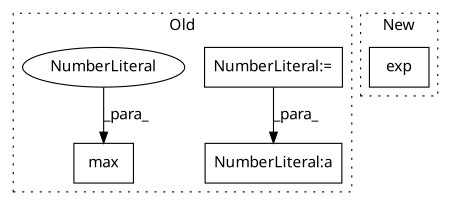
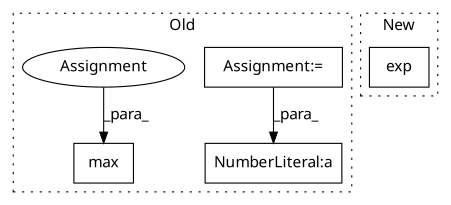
  digraph {
    fontname="Noto Sans"
    node [a=32 fontname="Noto Sans" l=1 shape=box]
    edge [fontname="Noto Sans"]
    n1 [l="4,1" label=max s="2280,2298"]
-   n2 [a=7 label="NumberLiteral:=" s=2358]
-   n3 [a=34 label=NumberLiteral s=2297 shape=ellipse]
+   n2 [a=7 label="Assignment:=" s=2358]
+   n3 [a=34 label=Assignment s=2297 shape=ellipse]
    n4 [a=27 l=3 label="NumberLiteral:a" s=2571]
    n5 [l=5 label=exp s=2673]
    subgraph cluster_1 {
      label=Old
      style=dotted
      n1
      n2
      n3
      n4
    }
    subgraph cluster_2 {
      label=New
      style=dotted
      n5
    }
    n2 -> n4 [label=_para_]
    n3 -> n1 [label=_para_]
  }
